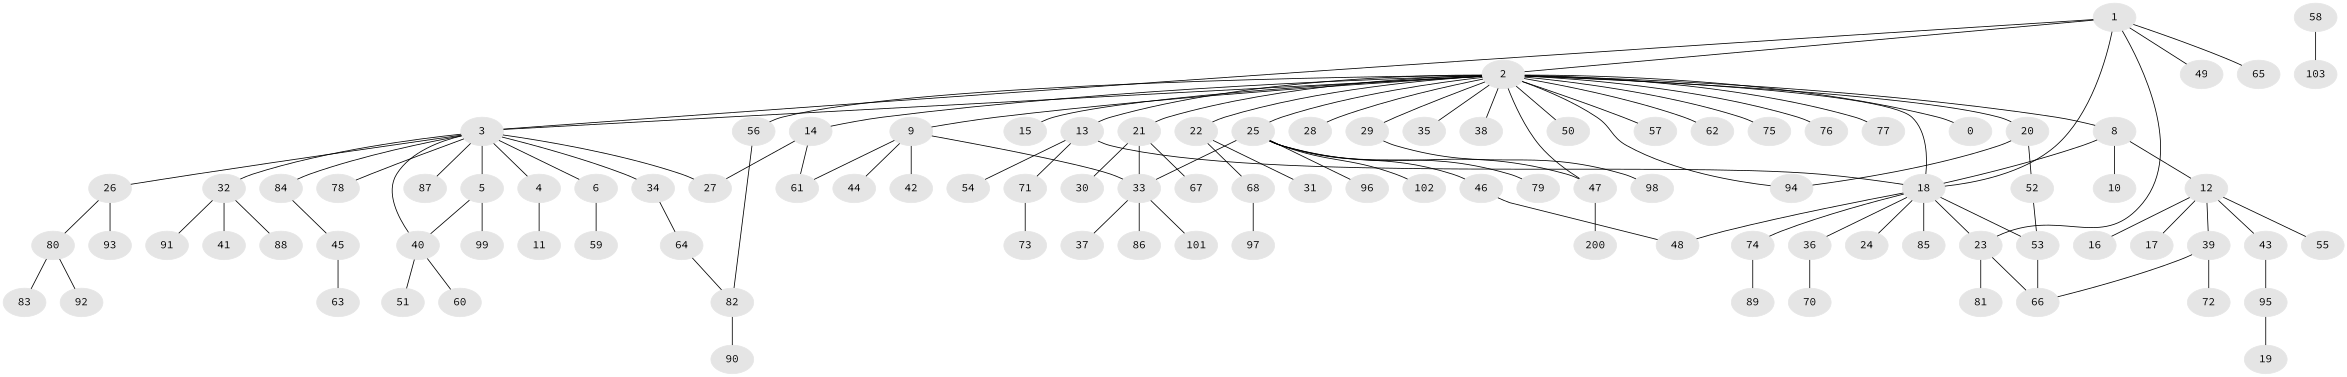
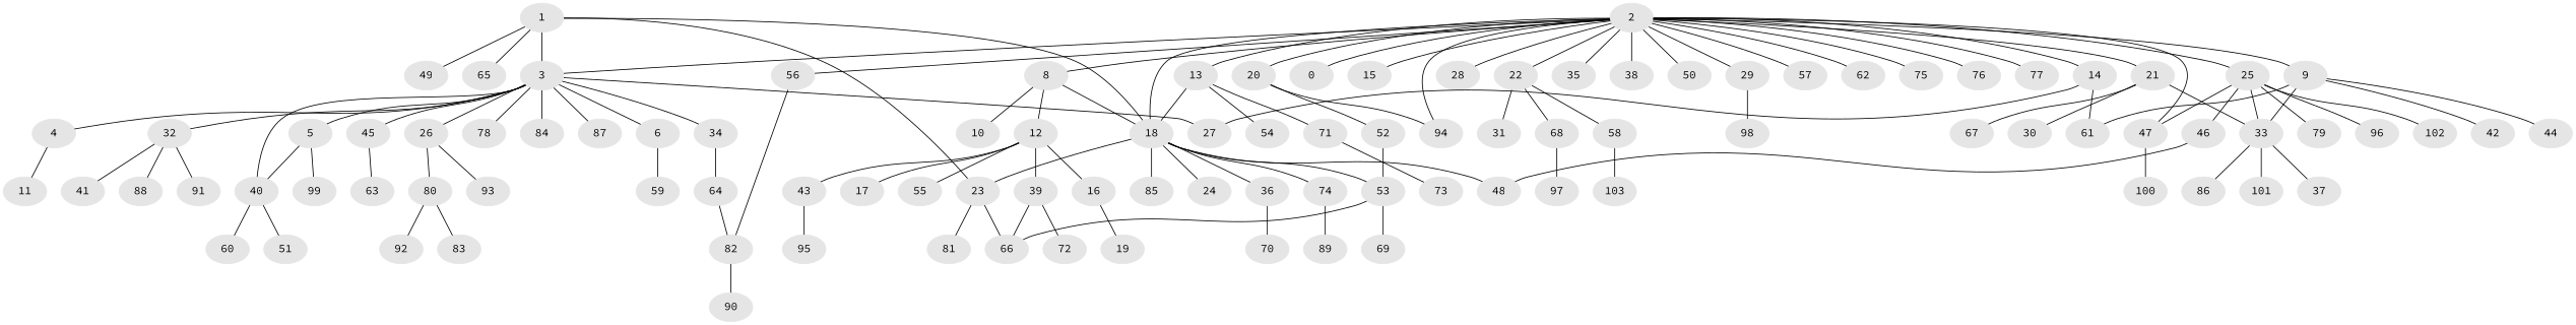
  graph {
    fontname="Source Code Pro"
    node [color=gray90 fontname="Source Code Pro" style=filled]
    edge [fontname="Source Code Pro"]
    1
    2
    3
    18
    23
    49
    65
    n8 [label=0]
    8
    9
    13
    14
    15
    20
    21
    22
    25
    28
    29
    35
    38
    47
    50
    56
    57
    62
    75
    76
    77
    94
    4
    5
    6
    26
    27
    32
    34
    40
    45
    78
    84
    87
    24
    36
    48
    53
    74
    85
    66
    81
    10
    12
    33
    42
    44
    61
    54
    71
    52
    30
    67
    31
    58
    68
    46
    79
    96
    102
    98
-   100 [label=200]
+   100
    82
    11
    99
    59
    80
    93
    41
    88
    91
    64
    51
    60
    63
    16
    17
    39
    43
    55
    37
    86
    101
    19
    72
    95
    73
    70
+   69
    89
    103
    97
    83
    92
    90
-   1 -- 2
    1 -- 3
    1 -- 18
    1 -- 23
    1 -- 49
    1 -- 65
    2 -- 3
    2 -- 18
    2 -- n8
    2 -- 8
    2 -- 9
    2 -- 13
    2 -- 14
    2 -- 15
    2 -- 20
    2 -- 21
    2 -- 22
    2 -- 25
    2 -- 28
    2 -- 29
    2 -- 35
    2 -- 38
    2 -- 47
    2 -- 50
    2 -- 56
    2 -- 57
    2 -- 62
    2 -- 75
    2 -- 76
    2 -- 77
    2 -- 94
    3 -- 4
    3 -- 5
    3 -- 6
    3 -- 26
    3 -- 27
    3 -- 32
    3 -- 34
    3 -- 40
-   84 -- 45
+   3 -- 45
    3 -- 78
    3 -- 84
    3 -- 87
    18 -- 23
    18 -- 24
    18 -- 36
    18 -- 48
    18 -- 53
    18 -- 74
    18 -- 85
    23 -- 66
    23 -- 81
    8 -- 18
    8 -- 10
    8 -- 12
    9 -- 33
    9 -- 42
    9 -- 44
    9 -- 61
    13 -- 18
    13 -- 54
    13 -- 71
    14 -- 27
    14 -- 61
    20 -- 94
    20 -- 52
    21 -- 33
    21 -- 30
    21 -- 67
    22 -- 31
+   22 -- 58
    22 -- 68
    25 -- 47
    25 -- 33
    25 -- 46
    25 -- 79
    25 -- 96
    25 -- 102
    29 -- 98
    47 -- 100
    56 -- 82
    4 -- 11
    5 -- 40
    5 -- 99
    6 -- 59
    26 -- 80
    26 -- 93
    32 -- 41
    32 -- 88
    32 -- 91
    34 -- 64
    40 -- 51
    40 -- 60
    45 -- 63
    36 -- 70
    53 -- 66
+   53 -- 69
    74 -- 89
    12 -- 16
    12 -- 17
    12 -- 39
    12 -- 43
    12 -- 55
    33 -- 37
    33 -- 86
    33 -- 101
    71 -- 73
    52 -- 53
    58 -- 103
    68 -- 97
    46 -- 48
    82 -- 90
    80 -- 83
    80 -- 92
    64 -- 82
-   95 -- 19
+   16 -- 19
    39 -- 66
    39 -- 72
    43 -- 95
  }
